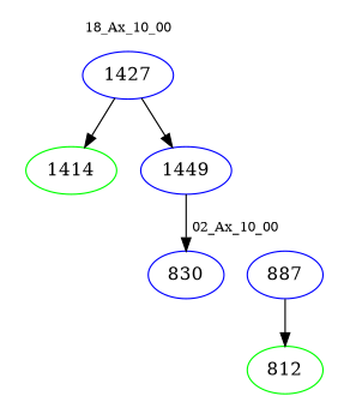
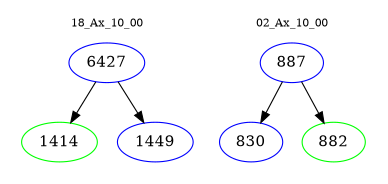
  digraph {
    node [color=blue]
    edge [color=black]
-   n1 [label=1427]
+   n1 [label=6427]
    n2 [color=green label=1414]
    n3 [label=1449]
    n4 [label=887]
    n5 [label=830]
-   n6 [color=green label=812]
+   n6 [color=green label=882]
    subgraph cluster_1 {
      color=white
      fontsize=10
      label="18_Ax_10_00"
      n1
      n2
      n3
    }
    subgraph cluster_2 {
      color=white
      fontsize=10
      label="02_Ax_10_00"
      n4
      n5
      n6
    }
    n1 -> n2
    n1 -> n3
-   n3 -> n5
+   n4 -> n5
    n4 -> n6
  }
